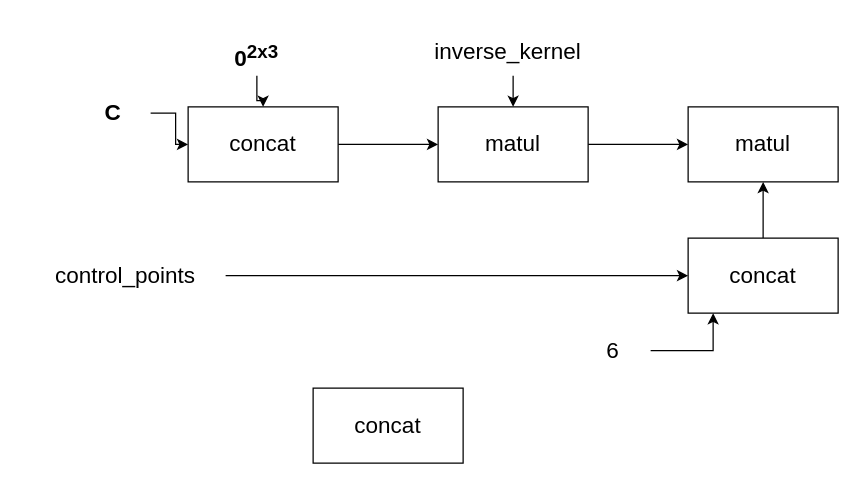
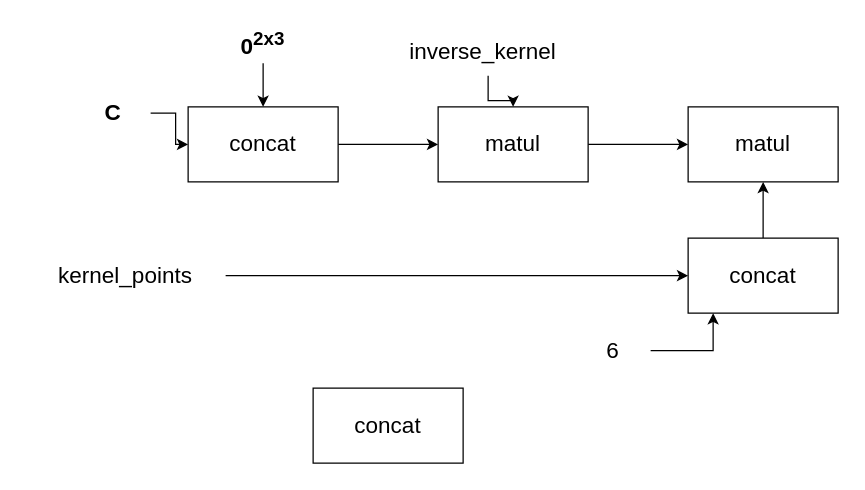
  <mxCell id="0" />
  <mxCell id="1" parent="0" />
  <mxCell id="2" value="" style="edgeStyle=orthogonalEdgeStyle;rounded=0;orthogonalLoop=1;jettySize=auto;html=1;" edge="1" parent="1" source="3" target="5"><mxGeometry relative="1" as="geometry" /></mxCell>
  <mxCell id="3" value="&lt;font style=&quot;font-size: 18px;&quot;&gt;&lt;b&gt;C&lt;/b&gt;&lt;/font&gt;" style="text;html=1;strokeColor=none;fillColor=none;align=center;verticalAlign=middle;whiteSpace=wrap;rounded=0;" vertex="1" parent="1"><mxGeometry x="60" y="75" width="60" height="30" as="geometry" /></mxCell>
  <mxCell id="4" value="" style="edgeStyle=orthogonalEdgeStyle;rounded=0;orthogonalLoop=1;jettySize=auto;html=1;" edge="1" parent="1" source="5" target="9"><mxGeometry relative="1" as="geometry" /></mxCell>
  <mxCell id="5" value="&lt;font style=&quot;font-size: 18px;&quot;&gt;concat&lt;/font&gt;" style="rounded=0;whiteSpace=wrap;html=1;" vertex="1" parent="1"><mxGeometry x="150" y="85" width="120" height="60" as="geometry" /></mxCell>
  <mxCell id="6" value="" style="edgeStyle=orthogonalEdgeStyle;rounded=0;orthogonalLoop=1;jettySize=auto;html=1;" edge="1" parent="1" source="7" target="5"><mxGeometry relative="1" as="geometry" /></mxCell>
- <mxCell id="7" value="&lt;font style=&quot;font-size: 18px;&quot;&gt;&lt;b&gt;0&lt;sup&gt;2x3&lt;/sup&gt;&lt;/b&gt;&lt;/font&gt;" style="text;html=1;strokeColor=none;fillColor=none;align=center;verticalAlign=middle;whiteSpace=wrap;rounded=0;" vertex="1" parent="1"><mxGeometry x="175" y="30" width="60" height="30" as="geometry" /></mxCell>
+ <mxCell id="7" value="&lt;font style=&quot;font-size: 18px;&quot;&gt;&lt;b&gt;0&lt;sup&gt;2x3&lt;/sup&gt;&lt;/b&gt;&lt;/font&gt;" style="text;html=1;strokeColor=none;fillColor=none;align=center;verticalAlign=middle;whiteSpace=wrap;rounded=0;" vertex="1" parent="1"><mxGeometry x="180" y="20" width="60" height="30" as="geometry" /></mxCell>
  <mxCell id="8" value="" style="edgeStyle=orthogonalEdgeStyle;rounded=0;orthogonalLoop=1;jettySize=auto;html=1;" edge="1" parent="1" source="9" target="12"><mxGeometry relative="1" as="geometry" /></mxCell>
  <mxCell id="9" value="&lt;font style=&quot;font-size: 18px;&quot;&gt;matul&lt;/font&gt;" style="rounded=0;whiteSpace=wrap;html=1;" vertex="1" parent="1"><mxGeometry x="350" y="85" width="120" height="60" as="geometry" /></mxCell>
  <mxCell id="10" value="" style="edgeStyle=orthogonalEdgeStyle;rounded=0;orthogonalLoop=1;jettySize=auto;html=1;" edge="1" parent="1" source="11" target="9"><mxGeometry relative="1" as="geometry" /></mxCell>
- <mxCell id="11" value="&lt;font style=&quot;font-size: 18px;&quot;&gt;inverse_kernel&lt;/font&gt;&lt;img style=&quot;background-color: initial;&quot; src=&quot;file:///C:/Users/%E8%91%A3%E8%8F%81/AppData/Local/Temp/ksohtml14500/wps6.jpg&quot; height=&quot;18&quot; width=&quot;8&quot;&gt;" style="text;html=1;strokeColor=none;fillColor=none;align=center;verticalAlign=middle;whiteSpace=wrap;rounded=0;" vertex="1" parent="1"><mxGeometry x="330" y="20" width="160" height="40" as="geometry" /></mxCell>
+ <mxCell id="11" value="&lt;font style=&quot;font-size: 18px;&quot;&gt;inverse_kernel&lt;/font&gt;&lt;img style=&quot;background-color: initial;&quot; src=&quot;file:///C:/Users/%E8%91%A3%E8%8F%81/AppData/Local/Temp/ksohtml14500/wps6.jpg&quot; height=&quot;18&quot; width=&quot;8&quot;&gt;" style="text;html=1;strokeColor=none;fillColor=none;align=center;verticalAlign=middle;whiteSpace=wrap;rounded=0;" vertex="1" parent="1"><mxGeometry x="310" y="20" width="160" height="40" as="geometry" /></mxCell>
  <mxCell id="12" value="&lt;font style=&quot;font-size: 18px;&quot;&gt;matul&lt;/font&gt;" style="rounded=0;whiteSpace=wrap;html=1;" vertex="1" parent="1"><mxGeometry x="550" y="85" width="120" height="60" as="geometry" /></mxCell>
  <mxCell id="13" value="" style="edgeStyle=orthogonalEdgeStyle;rounded=0;orthogonalLoop=1;jettySize=auto;html=1;" edge="1" parent="1" source="14" target="12"><mxGeometry relative="1" as="geometry" /></mxCell>
  <mxCell id="14" value="&lt;font style=&quot;font-size: 18px;&quot;&gt;concat&lt;/font&gt;" style="rounded=0;whiteSpace=wrap;html=1;" vertex="1" parent="1"><mxGeometry x="550" y="190" width="120" height="60" as="geometry" /></mxCell>
  <mxCell id="15" style="edgeStyle=orthogonalEdgeStyle;rounded=0;orthogonalLoop=1;jettySize=auto;html=1;exitX=1;exitY=0.5;exitDx=0;exitDy=0;entryX=0;entryY=0.5;entryDx=0;entryDy=0;" edge="1" parent="1" source="16" target="14"><mxGeometry relative="1" as="geometry" /></mxCell>
- <mxCell id="16" value="&lt;font style=&quot;font-size: 18px;&quot;&gt;control_points&lt;/font&gt;" style="text;html=1;strokeColor=none;fillColor=none;align=center;verticalAlign=middle;whiteSpace=wrap;rounded=0;" vertex="1" parent="1"><mxGeometry x="20" y="207.5" width="160" height="25" as="geometry" /></mxCell>
+ <mxCell id="16" value="&lt;font style=&quot;font-size: 18px;&quot;&gt;kernel_points&lt;/font&gt;" style="text;html=1;strokeColor=none;fillColor=none;align=center;verticalAlign=middle;whiteSpace=wrap;rounded=0;" vertex="1" parent="1"><mxGeometry x="20" y="207.5" width="160" height="25" as="geometry" /></mxCell>
  <mxCell id="17" style="edgeStyle=orthogonalEdgeStyle;rounded=0;orthogonalLoop=1;jettySize=auto;html=1;exitX=1;exitY=0.5;exitDx=0;exitDy=0;" edge="1" parent="1" source="18"><mxGeometry relative="1" as="geometry"><mxPoint x="570" y="250" as="targetPoint" /><Array as="points"><mxPoint x="570" y="280" /><mxPoint x="570" y="250" /></Array></mxGeometry></mxCell>
  <mxCell id="18" value="&lt;font style=&quot;font-size: 18px;&quot;&gt;6&lt;/font&gt;" style="text;html=1;strokeColor=none;fillColor=none;align=center;verticalAlign=middle;whiteSpace=wrap;rounded=0;" vertex="1" parent="1"><mxGeometry x="460" y="270" width="60" height="20" as="geometry" /></mxCell>
  <mxCell id="19" value="&lt;font style=&quot;font-size: 18px;&quot;&gt;concat&lt;/font&gt;" style="rounded=0;whiteSpace=wrap;html=1;" vertex="1" parent="1"><mxGeometry x="250" y="310" width="120" height="60" as="geometry" /></mxCell>
